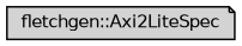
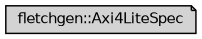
  digraph {
    rankdir=LR
-   n1 [color=black fillcolor=lightgrey fontname=Helvetica fontsize=10 height=0.2 label="fletchgen::Axi2LiteSpec" shape=note style=filled width=0.4]
+   n1 [color=black fillcolor=lightgrey fontname=Helvetica fontsize=10 height=0.2 label="fletchgen::Axi4LiteSpec" shape=note style=filled width=0.4]
  }
